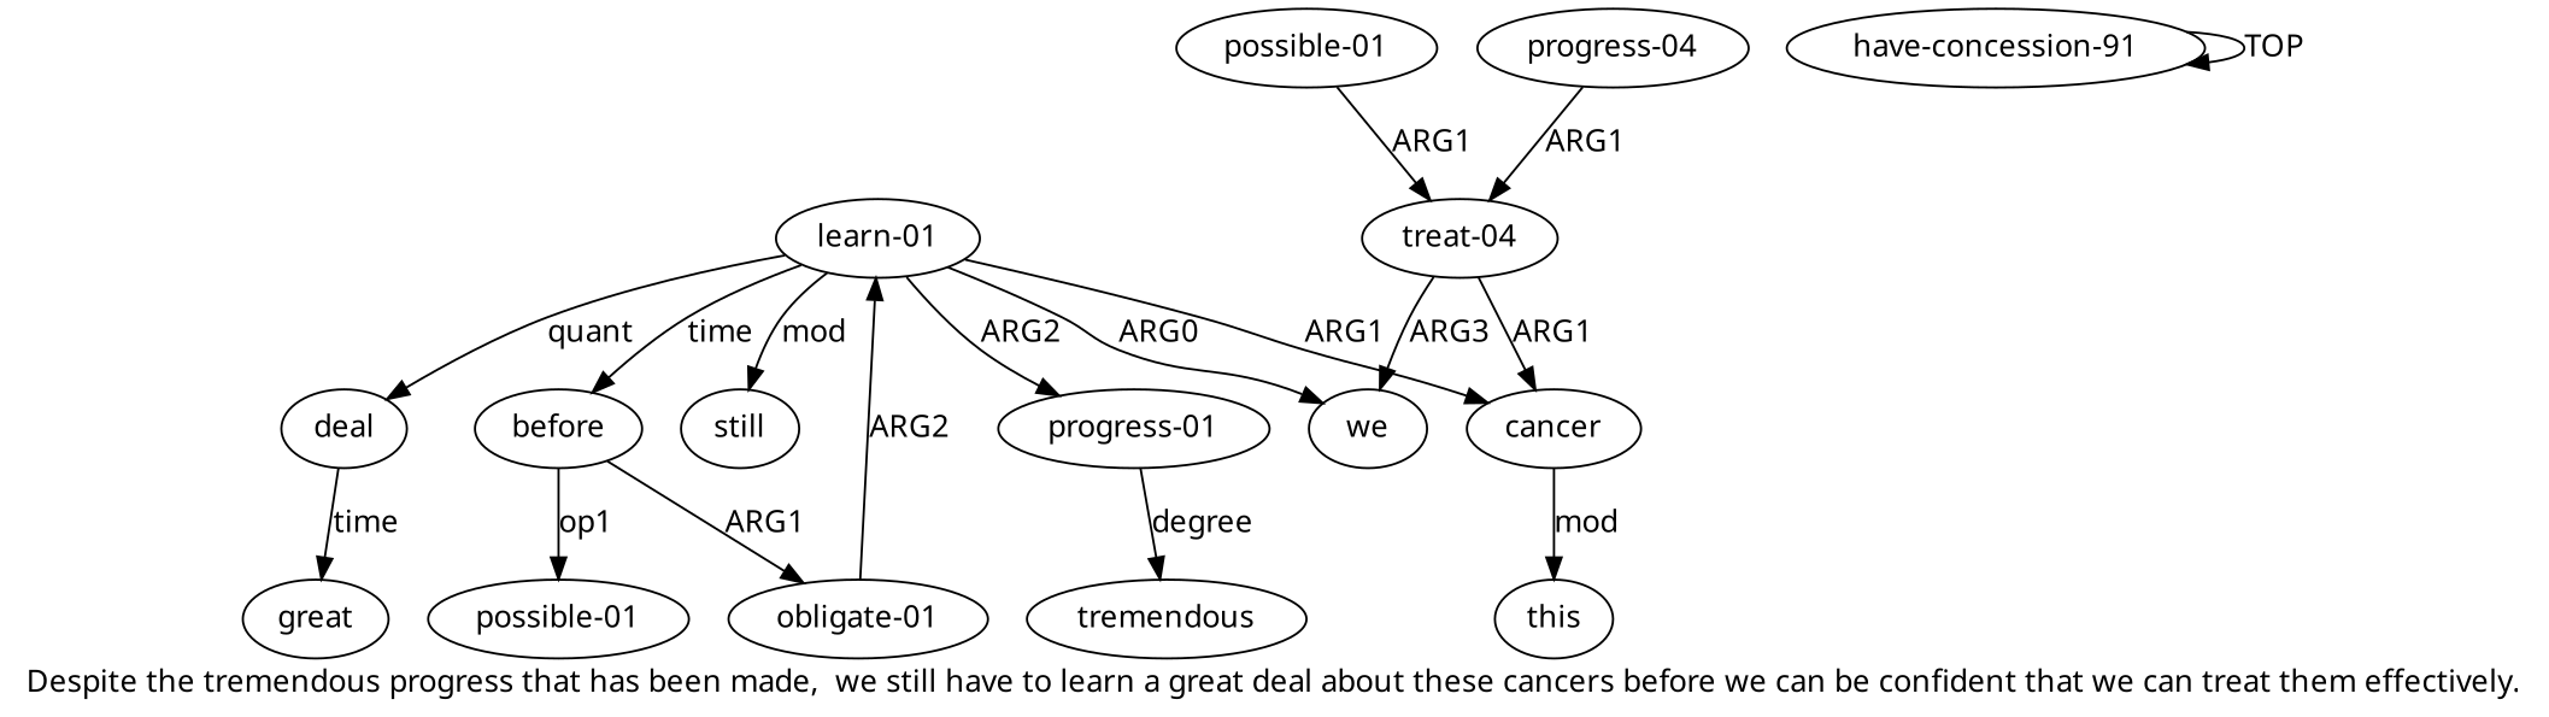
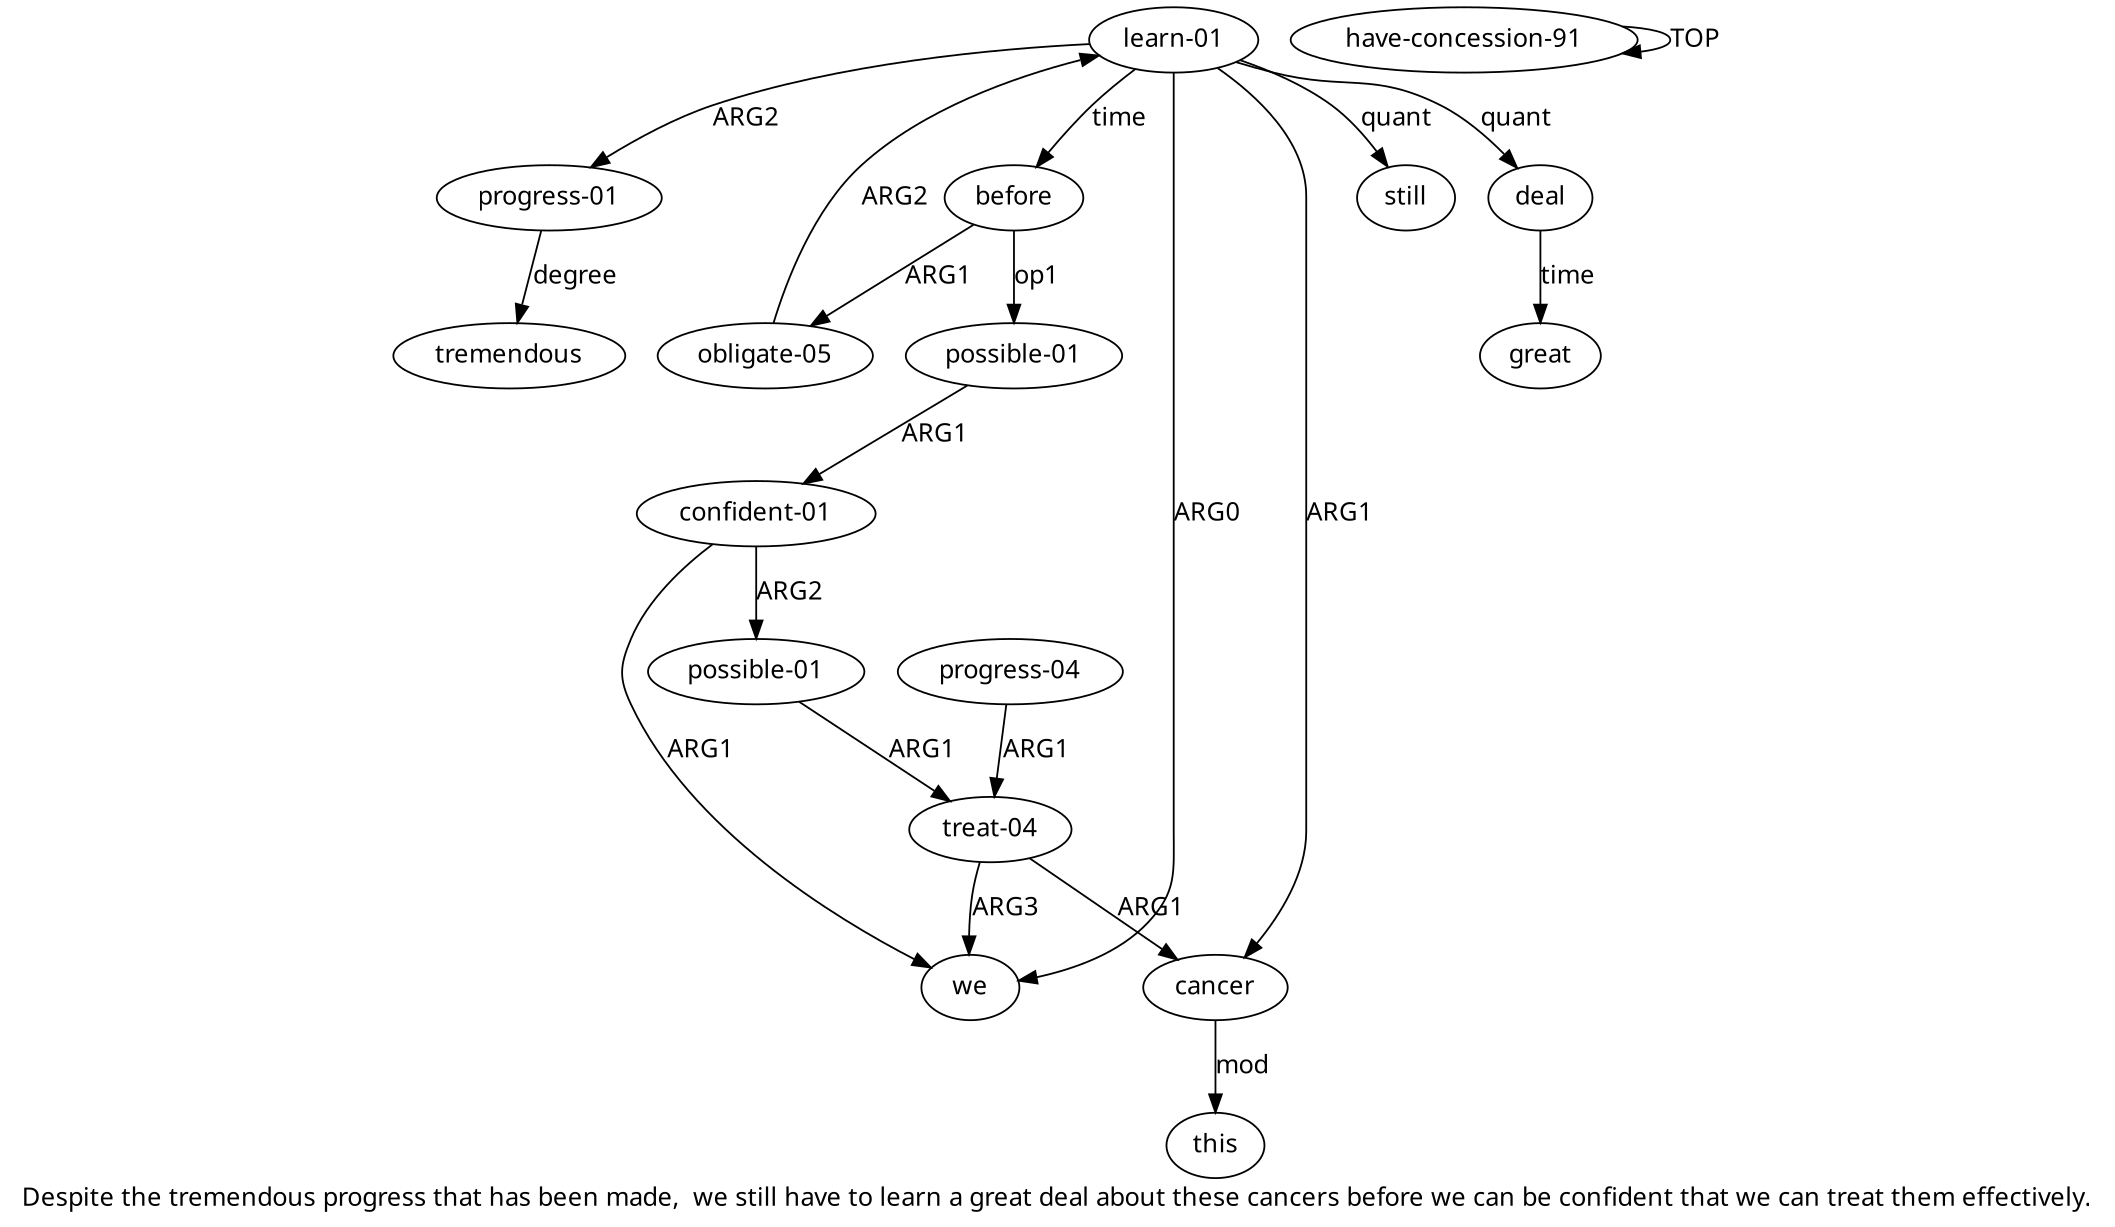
  digraph {
    fontname="Noto Sans"
    label="Despite the tremendous progress that has been made,  we still have to learn a great deal about these cancers before we can be confident that we can treat them effectively."
    node [color=black fontname="Noto Sans" gold_label="possible-01" test_label="possible-01"]
    edge [color=black fontname="Noto Sans" gold_label=ARG1 test_label=ARG1]
    n1 [gold_ind=15 gold_label="progress-01" label="progress-01" test_ind=15 test_label="progress-01"]
    n2 [gold_ind=16 gold_label=tremendous label=tremendous test_ind=16 test_label=tremendous]
    n3 [gold_ind=14 gold_label=still label=still test_ind=14 test_label=still]
    n4 [gold_ind=11 label="possible-01" test_ind=11]
    n5 [gold_ind=12 gold_label="treat-04" label="treat-04" test_ind=12 test_label="treat-04"]
    n6 [gold_ind=3 gold_label=we label=we test_ind=3 test_label=we]
    n7 [gold_ind=4 gold_label=cancer label=cancer test_ind=4 test_label=cancer]
    n8 [gold_ind=5 gold_label=this label=this test_ind=5 test_label=this]
+   n9 [gold_ind=10 gold_label="confident-01" label="confident-01" test_ind=10 test_label="confident-01"]
    n10 [gold_ind=13 gold_label="effective-04" label="progress-04" test_ind=13 test_label="effective-04"]
-   n11 [gold_ind=1 gold_label="obligate-01" label="obligate-01" test_ind=1 test_label="obligate-01"]
+   n11 [gold_ind=1 gold_label="obligate-01" label="obligate-05" test_ind=1 test_label="obligate-01"]
    n12 [gold_ind=2 gold_label="learn-01" label="learn-01" test_ind=2 test_label="learn-01"]
    n13 [gold_ind=6 gold_label=deal label=deal test_ind=6 test_label=deal]
    n14 [gold_ind=8 gold_label=before label=before test_ind=8 test_label=before]
    n15 [gold_ind=7 gold_label=great label=great test_ind=7 test_label=great]
    n16 [gold_ind=9 label="possible-01" test_ind=9]
    n17 [gold_ind=0 gold_label="have-concession-91" label="have-concession-91" test_ind=0 test_label="have-concession-91"]
    n1 -> n2 [gold_label=degree label=degree test_label=degree]
    n4 -> n5 [label=ARG1]
    n5 -> n6 [gold_label=ARG0 label=ARG3 test_label=ARG0]
    n5 -> n7 [label=ARG1]
    n7 -> n8 [gold_label=mod label=mod test_label=mod]
+   n9 -> n4 [gold_label=ARG2 label=ARG2 test_label=ARG2]
+   n9 -> n6 [label=ARG1]
    n10 -> n5 [label=ARG1]
    n11 -> n12 [gold_label=ARG2 label=ARG2 test_label=ARG2]
    n12 -> n1 [gold_label=ARG2 label=ARG2 test_label=ARG2]
-   n12 -> n3 [gold_label=mod label=mod test_label=mod]
+   n12 -> n3 [gold_label=mod label=quant test_label=mod]
    n12 -> n6 [gold_label=ARG0 label=ARG0 test_label=ARG0]
    n12 -> n7 [label=ARG1]
    n12 -> n13 [gold_label=quant label=quant test_label=quant]
    n12 -> n14 [gold_label=time label=time test_label=time]
    n13 -> n15 [gold_label=mod label=time test_label=mod]
    n14 -> n11 [label=ARG1]
    n14 -> n16 [gold_label=op1 label=op1 test_label=op1]
+   n16 -> n9 [label=ARG1]
    n17 -> n17 [gold_label=TOP label=TOP test_label=TOP]
  }
